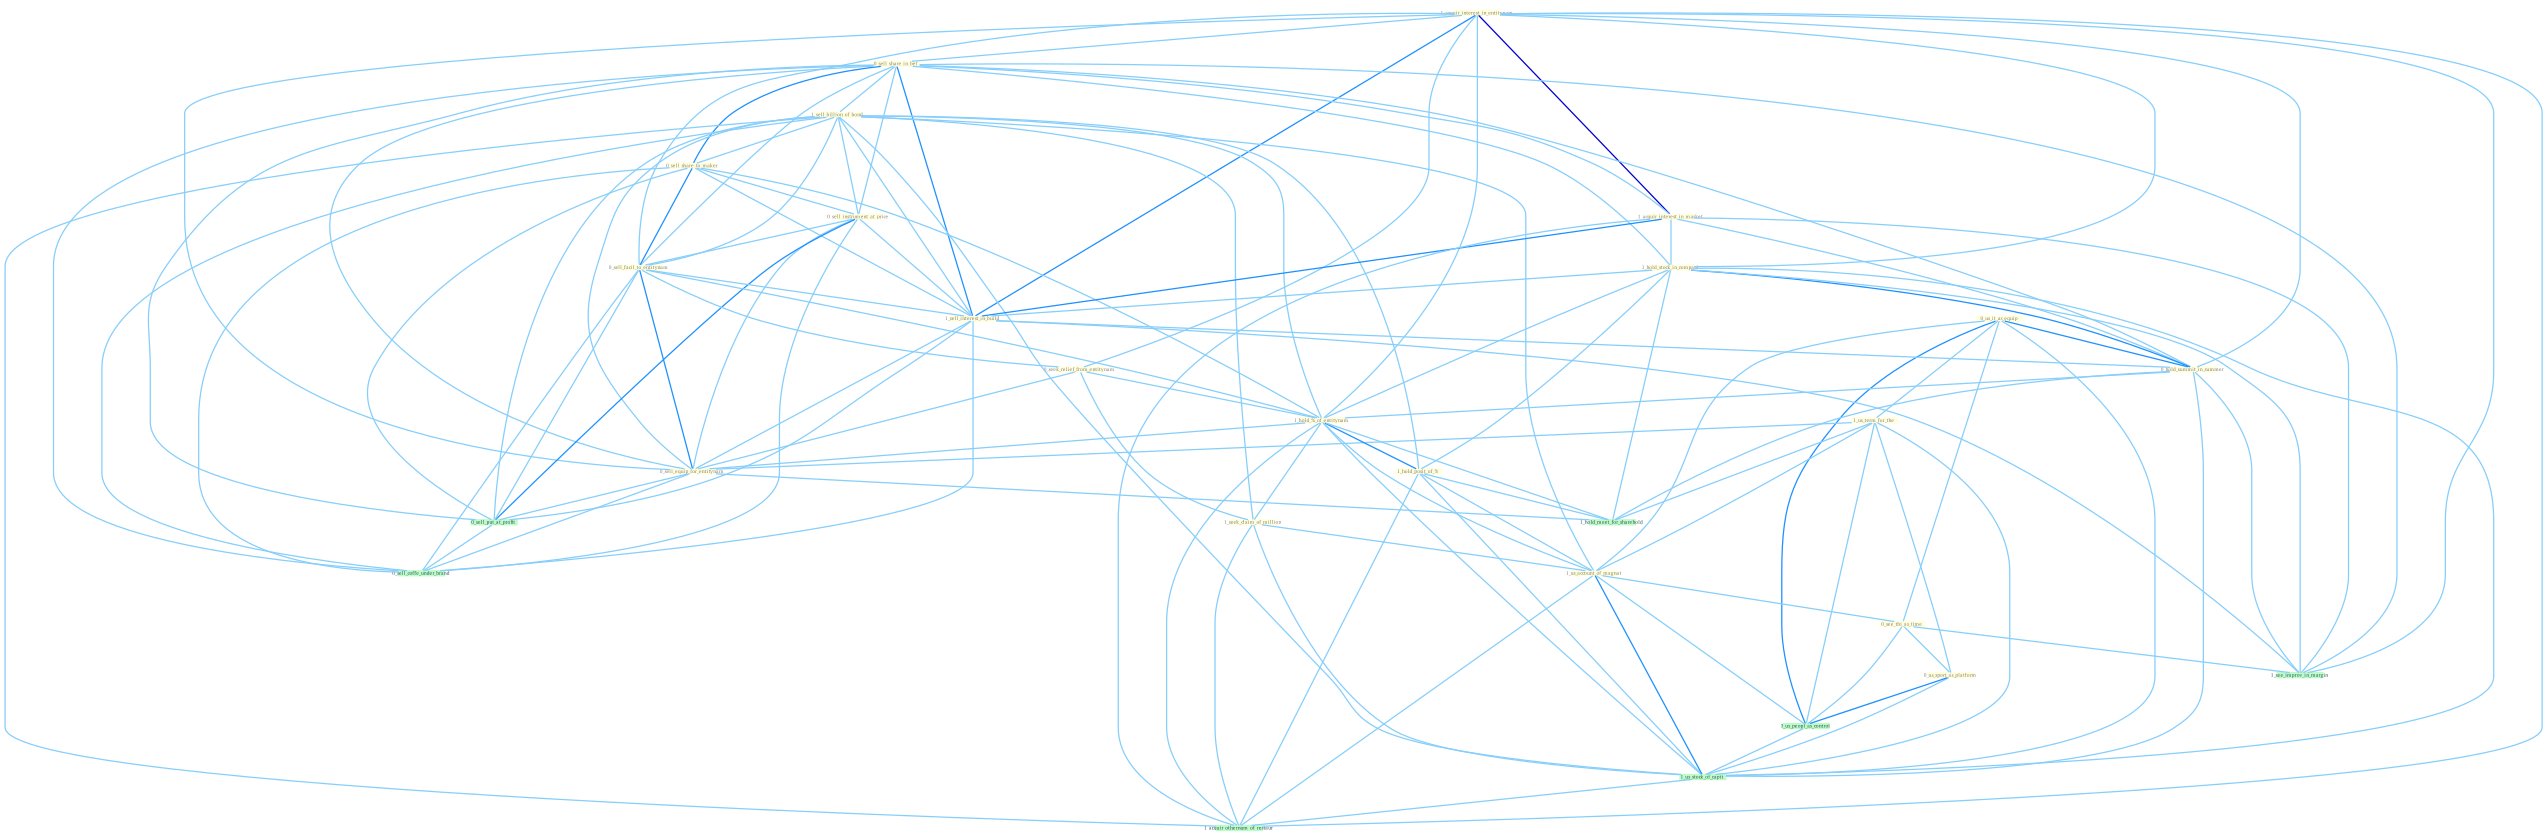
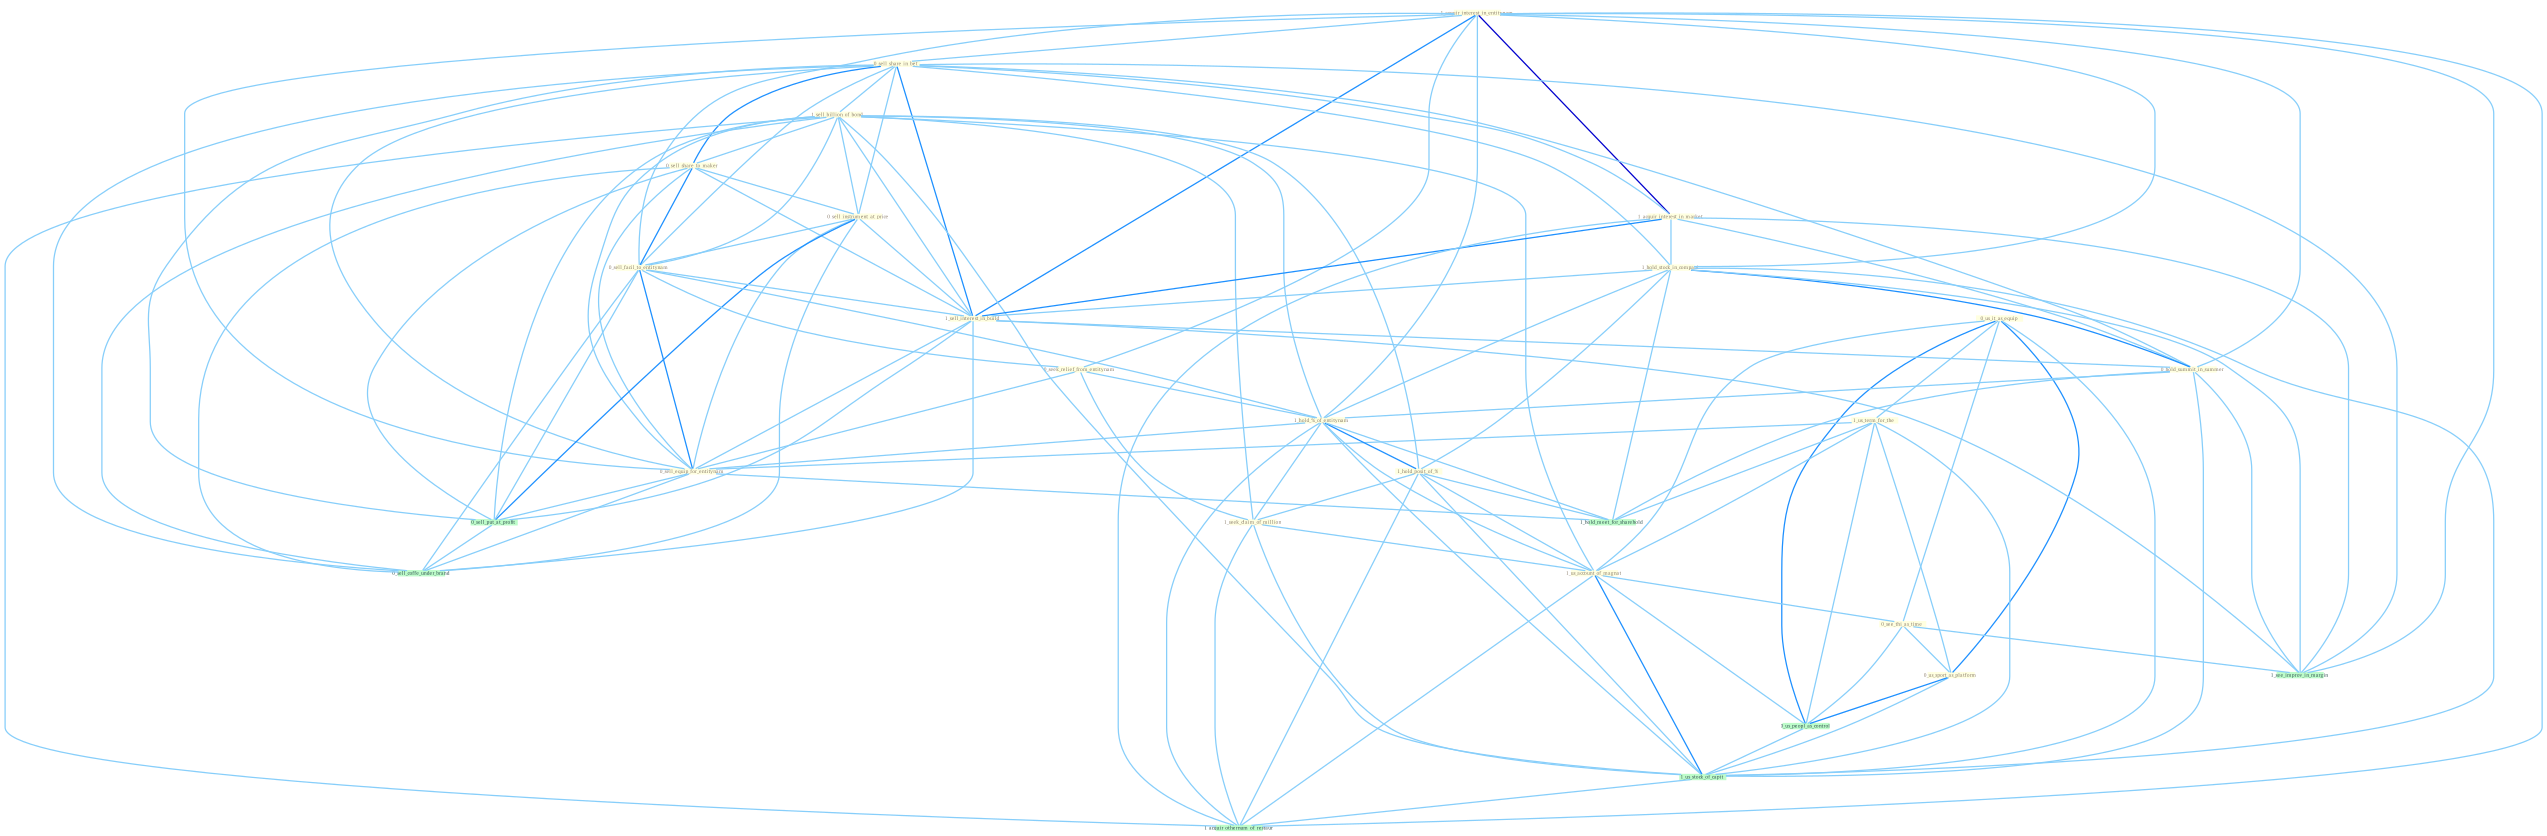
  graph {
    fontname="PT Serif"
    node [color="#ffffe0" fixedsize=true fontcolor="#8b7d6b" fontname="PT Serif" fontsize=4 shape=polygon style=filled]
    edge [color="#87cefa" fontname="PT Serif" w=1]
    "1_acquir_interest_in_entitynam " [height=.06 width=.5]
    "0_sell_share_in_bet " [height=.06 width=.5]
    "1_sell_billion_of_bond " [height=.06 width=.5]
    "0_sell_share_to_maker " [height=.06 width=.5]
    n5 [height=.06 label="0_us_it_as_equip" width=.5]
    "0_sell_instrument_at_price " [height=.06 width=.5]
    "0_sell_facil_to_entitynam " [height=.06 width=.5]
    "1_acquir_interest_in_market " [height=.06 width=.5]
    "1_us_term_for_the " [height=.06 width=.5]
    "1_hold_stock_in_compani " [height=.06 width=.5]
    "0_seek_relief_from_entitynam " [height=.06 width=.5]
    "0_see_thi_as_time " [height=.06 width=.5]
    "1_sell_interest_in_build " [height=.06 width=.5]
    "0_hold_summit_in_summer " [height=.06 width=.5]
    "1_hold_%_of_entitynam " [height=.06 width=.5]
    "1_hold_posit_of_% " [height=.06 width=.5]
    "1_seek_claim_of_million " [height=.06 width=.5]
    "1_us_account_of_magnat " [height=.06 width=.5]
    "0_us_sport_as_platform " [height=.06 width=.5]
    "0_sell_equip_for_entitynam " [height=.06 width=.5]
    "1_see_improv_in_margin " [color="#BDFCC9" fontcolor="#2f4f4f" height=.06 width=.5]
    "1_acquir_othernum_of_restaur " [color="#BDFCC9" fontcolor="#2f4f4f" height=.06 width=.5]
    "0_sell_put_at_profit " [color="#BDFCC9" fontcolor="#2f4f4f" height=.06 width=.5]
    "0_sell_coffe_under_brand " [color="#BDFCC9" fontcolor="#2f4f4f" height=.06 width=.5]
    "1_us_stock_of_capit " [color="#BDFCC9" fontcolor="#2f4f4f" height=.06 width=.5]
    "0_us_peopl_as_control " [color="#BDFCC9" fontcolor="#2f4f4f" height=.06 width=.5]
    "1_hold_meet_for_sharehold " [color="#BDFCC9" fontcolor="#2f4f4f" height=.06 width=.5]
    subgraph sub_1 {
      "1_acquir_interest_in_entitynam "
      "0_sell_share_in_bet "
      "1_sell_billion_of_bond "
      "0_sell_share_to_maker "
      n5
      "0_sell_instrument_at_price "
      "0_sell_facil_to_entitynam "
      "1_acquir_interest_in_market "
      "1_us_term_for_the "
      "1_hold_stock_in_compani "
      "0_seek_relief_from_entitynam "
      "0_see_thi_as_time "
      "1_sell_interest_in_build "
      "0_hold_summit_in_summer "
      "1_hold_%_of_entitynam "
      "1_hold_posit_of_% "
      "1_seek_claim_of_million "
      "1_us_account_of_magnat "
      "0_us_sport_as_platform "
      "0_sell_equip_for_entitynam "
    }
    subgraph sub_2 {
    }
    "1_acquir_interest_in_entitynam " -- "0_sell_share_in_bet "
    "1_acquir_interest_in_entitynam " -- "0_sell_facil_to_entitynam "
    "1_acquir_interest_in_entitynam " -- "1_acquir_interest_in_market " [color="#0000cd" w=3]
    "1_acquir_interest_in_entitynam " -- "1_hold_stock_in_compani "
    "1_acquir_interest_in_entitynam " -- "0_seek_relief_from_entitynam "
    "1_acquir_interest_in_entitynam " -- "1_sell_interest_in_build " [color="#1e90ff" w=2]
    "1_acquir_interest_in_entitynam " -- "0_hold_summit_in_summer "
    "1_acquir_interest_in_entitynam " -- "1_hold_%_of_entitynam "
    "1_acquir_interest_in_entitynam " -- "0_sell_equip_for_entitynam "
    "1_acquir_interest_in_entitynam " -- "1_see_improv_in_margin "
    "1_acquir_interest_in_entitynam " -- "1_acquir_othernum_of_restaur "
    "0_sell_share_in_bet " -- "1_sell_billion_of_bond "
    "0_sell_share_in_bet " -- "0_sell_share_to_maker " [color="#1e90ff" w=2]
    "0_sell_share_in_bet " -- "0_sell_instrument_at_price "
    "0_sell_share_in_bet " -- "0_sell_facil_to_entitynam "
    "0_sell_share_in_bet " -- "1_acquir_interest_in_market "
    "0_sell_share_in_bet " -- "1_hold_stock_in_compani "
    "0_sell_share_in_bet " -- "1_sell_interest_in_build " [color="#1e90ff" w=2]
    "0_sell_share_in_bet " -- "0_hold_summit_in_summer "
    "0_sell_share_in_bet " -- "0_sell_equip_for_entitynam "
    "0_sell_share_in_bet " -- "1_see_improv_in_margin "
    "0_sell_share_in_bet " -- "0_sell_put_at_profit "
    "0_sell_share_in_bet " -- "0_sell_coffe_under_brand "
    "1_sell_billion_of_bond " -- "0_sell_share_to_maker "
    "1_sell_billion_of_bond " -- "0_sell_instrument_at_price "
    "1_sell_billion_of_bond " -- "0_sell_facil_to_entitynam "
    "1_sell_billion_of_bond " -- "1_sell_interest_in_build "
    "1_sell_billion_of_bond " -- "1_hold_%_of_entitynam "
    "1_sell_billion_of_bond " -- "1_hold_posit_of_% "
    "1_sell_billion_of_bond " -- "1_seek_claim_of_million "
    "1_sell_billion_of_bond " -- "1_us_account_of_magnat "
    "1_sell_billion_of_bond " -- "0_sell_equip_for_entitynam "
    "1_sell_billion_of_bond " -- "1_acquir_othernum_of_restaur "
    "1_sell_billion_of_bond " -- "0_sell_put_at_profit "
    "1_sell_billion_of_bond " -- "0_sell_coffe_under_brand "
    "1_sell_billion_of_bond " -- "1_us_stock_of_capit "
    "0_sell_share_to_maker " -- "0_sell_instrument_at_price "
    "0_sell_share_to_maker " -- "0_sell_facil_to_entitynam " [color="#1e90ff" w=2]
    "0_sell_share_to_maker " -- "1_sell_interest_in_build "
-   "0_sell_share_to_maker " -- "1_hold_%_of_entitynam "
+   "0_sell_share_to_maker " -- "0_sell_equip_for_entitynam "
    "0_sell_share_to_maker " -- "0_sell_put_at_profit "
    "0_sell_share_to_maker " -- "0_sell_coffe_under_brand "
    n5 -- "1_us_term_for_the "
    n5 -- "0_see_thi_as_time "
    n5 -- "1_us_account_of_magnat "
-   n5 -- "0_hold_summit_in_summer " [color="#1e90ff" w=2]
+   n5 -- "0_us_sport_as_platform " [color="#1e90ff" w=2]
    n5 -- "1_us_stock_of_capit "
    n5 -- "0_us_peopl_as_control " [color="#1e90ff" w=2]
    "0_sell_instrument_at_price " -- "0_sell_facil_to_entitynam "
    "0_sell_instrument_at_price " -- "1_sell_interest_in_build "
    "0_sell_instrument_at_price " -- "0_sell_equip_for_entitynam "
    "0_sell_instrument_at_price " -- "0_sell_put_at_profit " [color="#1e90ff" w=2]
    "0_sell_instrument_at_price " -- "0_sell_coffe_under_brand "
    "0_sell_facil_to_entitynam " -- "0_seek_relief_from_entitynam "
    "0_sell_facil_to_entitynam " -- "1_sell_interest_in_build "
    "0_sell_facil_to_entitynam " -- "1_hold_%_of_entitynam "
    "0_sell_facil_to_entitynam " -- "0_sell_equip_for_entitynam " [color="#1e90ff" w=2]
    "0_sell_facil_to_entitynam " -- "0_sell_put_at_profit "
    "0_sell_facil_to_entitynam " -- "0_sell_coffe_under_brand "
    "1_acquir_interest_in_market " -- "1_hold_stock_in_compani "
    "1_acquir_interest_in_market " -- "1_sell_interest_in_build " [color="#1e90ff" w=2]
    "1_acquir_interest_in_market " -- "0_hold_summit_in_summer "
    "1_acquir_interest_in_market " -- "1_see_improv_in_margin "
    "1_acquir_interest_in_market " -- "1_acquir_othernum_of_restaur "
    "1_us_term_for_the " -- "1_us_account_of_magnat "
    "1_us_term_for_the " -- "0_us_sport_as_platform "
    "1_us_term_for_the " -- "0_sell_equip_for_entitynam "
    "1_us_term_for_the " -- "1_us_stock_of_capit "
    "1_us_term_for_the " -- "0_us_peopl_as_control "
    "1_us_term_for_the " -- "1_hold_meet_for_sharehold "
    "1_hold_stock_in_compani " -- "1_sell_interest_in_build "
    "1_hold_stock_in_compani " -- "0_hold_summit_in_summer " [color="#1e90ff" w=2]
    "1_hold_stock_in_compani " -- "1_hold_%_of_entitynam "
    "1_hold_stock_in_compani " -- "1_hold_posit_of_% "
    "1_hold_stock_in_compani " -- "1_see_improv_in_margin "
    "1_hold_stock_in_compani " -- "1_us_stock_of_capit "
    "1_hold_stock_in_compani " -- "1_hold_meet_for_sharehold "
    "0_seek_relief_from_entitynam " -- "1_hold_%_of_entitynam "
    "0_seek_relief_from_entitynam " -- "1_seek_claim_of_million "
    "0_seek_relief_from_entitynam " -- "0_sell_equip_for_entitynam "
    "0_see_thi_as_time " -- "0_us_sport_as_platform "
    "0_see_thi_as_time " -- "1_see_improv_in_margin "
    "0_see_thi_as_time " -- "0_us_peopl_as_control "
    "1_sell_interest_in_build " -- "0_hold_summit_in_summer "
    "1_sell_interest_in_build " -- "0_sell_equip_for_entitynam "
    "1_sell_interest_in_build " -- "1_see_improv_in_margin "
    "1_sell_interest_in_build " -- "0_sell_put_at_profit "
    "1_sell_interest_in_build " -- "0_sell_coffe_under_brand "
    "0_hold_summit_in_summer " -- "1_hold_%_of_entitynam "
    "0_hold_summit_in_summer " -- "1_see_improv_in_margin "
    "0_hold_summit_in_summer " -- "1_us_stock_of_capit "
    "0_hold_summit_in_summer " -- "1_hold_meet_for_sharehold "
    "1_hold_%_of_entitynam " -- "1_hold_posit_of_% " [color="#1e90ff" w=2]
    "1_hold_%_of_entitynam " -- "1_seek_claim_of_million "
    "1_hold_%_of_entitynam " -- "1_us_account_of_magnat "
    "1_hold_%_of_entitynam " -- "0_sell_equip_for_entitynam "
    "1_hold_%_of_entitynam " -- "1_acquir_othernum_of_restaur "
    "1_hold_%_of_entitynam " -- "1_us_stock_of_capit "
    "1_hold_%_of_entitynam " -- "1_hold_meet_for_sharehold "
+   "1_hold_posit_of_% " -- "1_seek_claim_of_million "
    "1_hold_posit_of_% " -- "1_us_account_of_magnat "
    "1_hold_posit_of_% " -- "1_acquir_othernum_of_restaur "
    "1_hold_posit_of_% " -- "1_us_stock_of_capit "
    "1_hold_posit_of_% " -- "1_hold_meet_for_sharehold "
    "1_seek_claim_of_million " -- "1_us_account_of_magnat "
    "1_seek_claim_of_million " -- "1_acquir_othernum_of_restaur "
    "1_seek_claim_of_million " -- "1_us_stock_of_capit "
    "1_us_account_of_magnat " -- "0_see_thi_as_time "
    "1_us_account_of_magnat " -- "1_acquir_othernum_of_restaur "
    "1_us_account_of_magnat " -- "1_us_stock_of_capit " [color="#1e90ff" w=2]
    "1_us_account_of_magnat " -- "0_us_peopl_as_control "
    "0_us_sport_as_platform " -- "1_us_stock_of_capit "
    "0_us_sport_as_platform " -- "0_us_peopl_as_control " [color="#1e90ff" w=2]
    "0_sell_equip_for_entitynam " -- "0_sell_put_at_profit "
    "0_sell_equip_for_entitynam " -- "0_sell_coffe_under_brand "
    "0_sell_equip_for_entitynam " -- "1_hold_meet_for_sharehold "
    "0_sell_put_at_profit " -- "0_sell_coffe_under_brand "
    "1_us_stock_of_capit " -- "1_acquir_othernum_of_restaur "
    "0_us_peopl_as_control " -- "1_us_stock_of_capit "
  }
